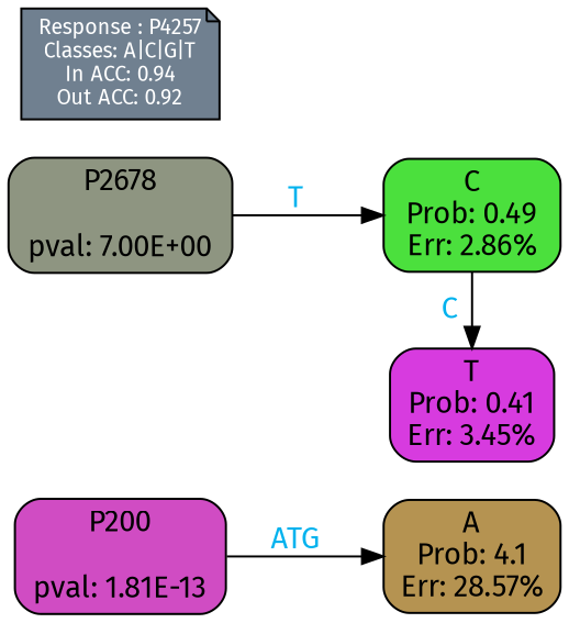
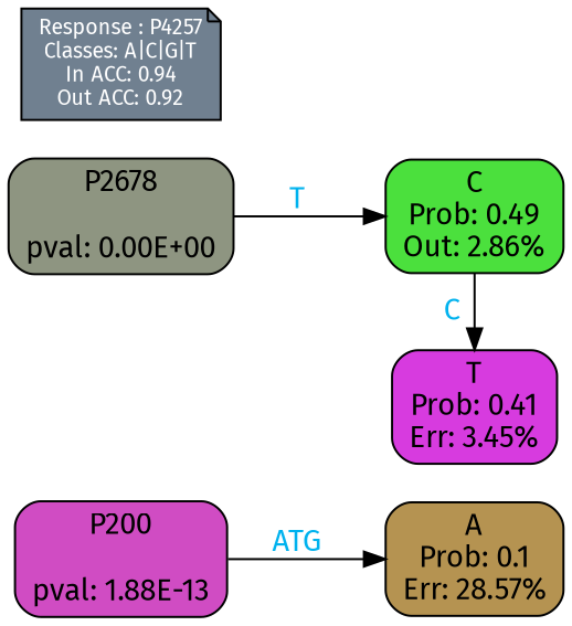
  digraph {
    fontname="Fira Sans"
    rankdir=LR
    ranksep=equally
    splines=polylines
    node [color=black fontname="Fira Sans" shape=box style="filled, rounded"]
    edge [fontcolor=deepskyblue2 fontname="Fira Sans"]
-   n1 [fillcolor="#b59351" label="A\nProb: 4.1\nErr: 28.57%"]
+   n1 [fillcolor="#b59351" label="A\nProb: 0.1\nErr: 28.57%"]
    n2 [fillcolor="#d73bdf" label="T\nProb: 0.41\nErr: 3.45%"]
-   n3 [fillcolor="#4be03d" label="C\nProb: 0.49\nErr: 2.86%"]
+   n3 [fillcolor="#4be03d" label="C\nProb: 0.49\nOut: 2.86%"]
    n4 [align=left fillcolor=slategray fontcolor=white fontsize=10 label="Response : P4257\nClasses: A|C|G|T\nIn ACC: 0.94\nOut ACC: 0.92\n" shape=note style=filled]
-   n5 [fillcolor="#8e9581" label="P2678\n\npval: 7.00E+00"]
-   n6 [fillcolor="#d04cc3" label="P200\n\npval: 1.81E-13"]
+   n5 [fillcolor="#8e9581" label="P2678\n\npval: 0.00E+00"]
+   n6 [fillcolor="#d04cc3" label="P200\n\npval: 1.88E-13"]
    subgraph sub_1 {
      rank=same
      n1
      n2
      n3
    }
    subgraph sub_2 {
      rank=same
      n4
      n5
    }
    n3 -> n2 [label=C]
    n5 -> n3 [label=T]
    n6 -> n1 [label=ATG]
  }
